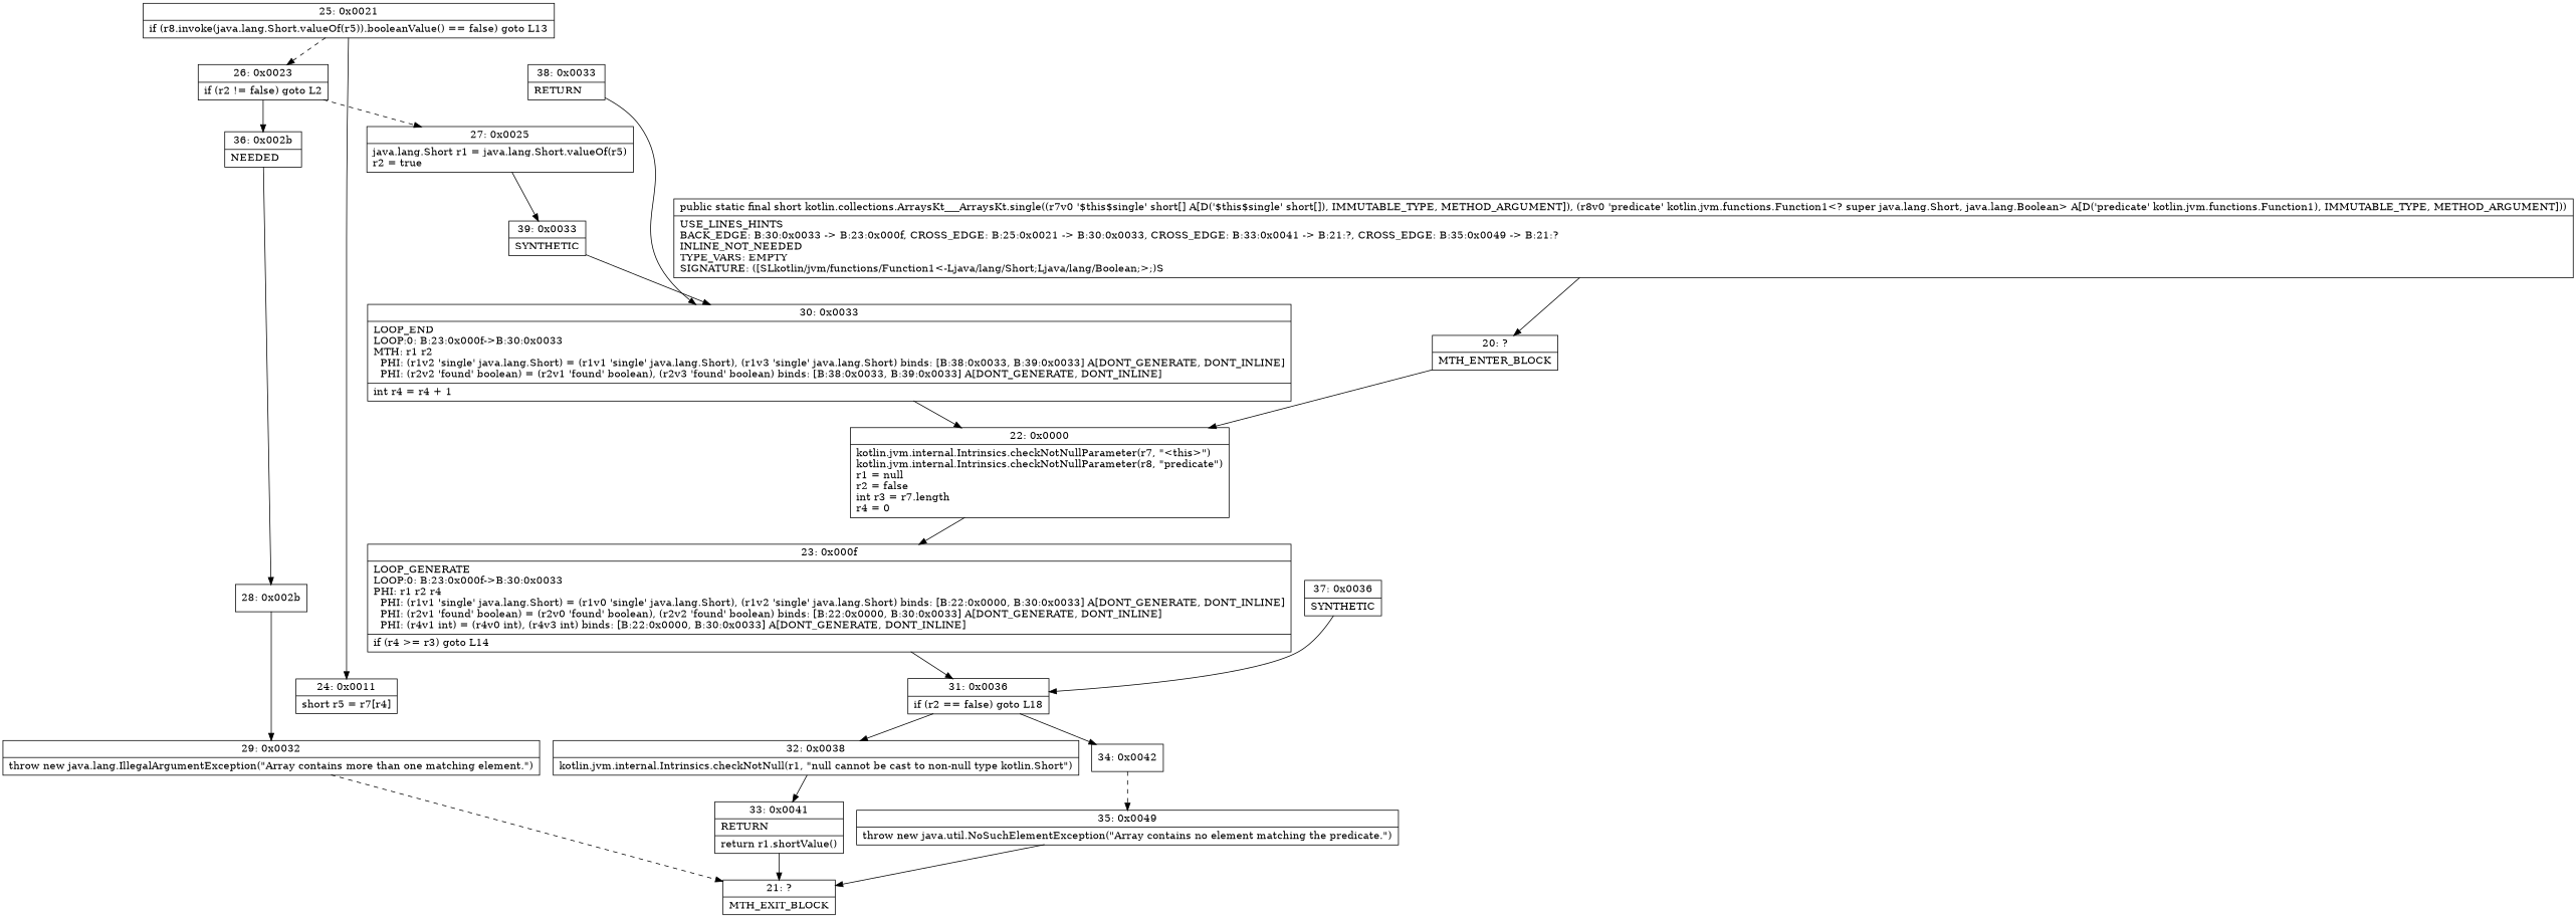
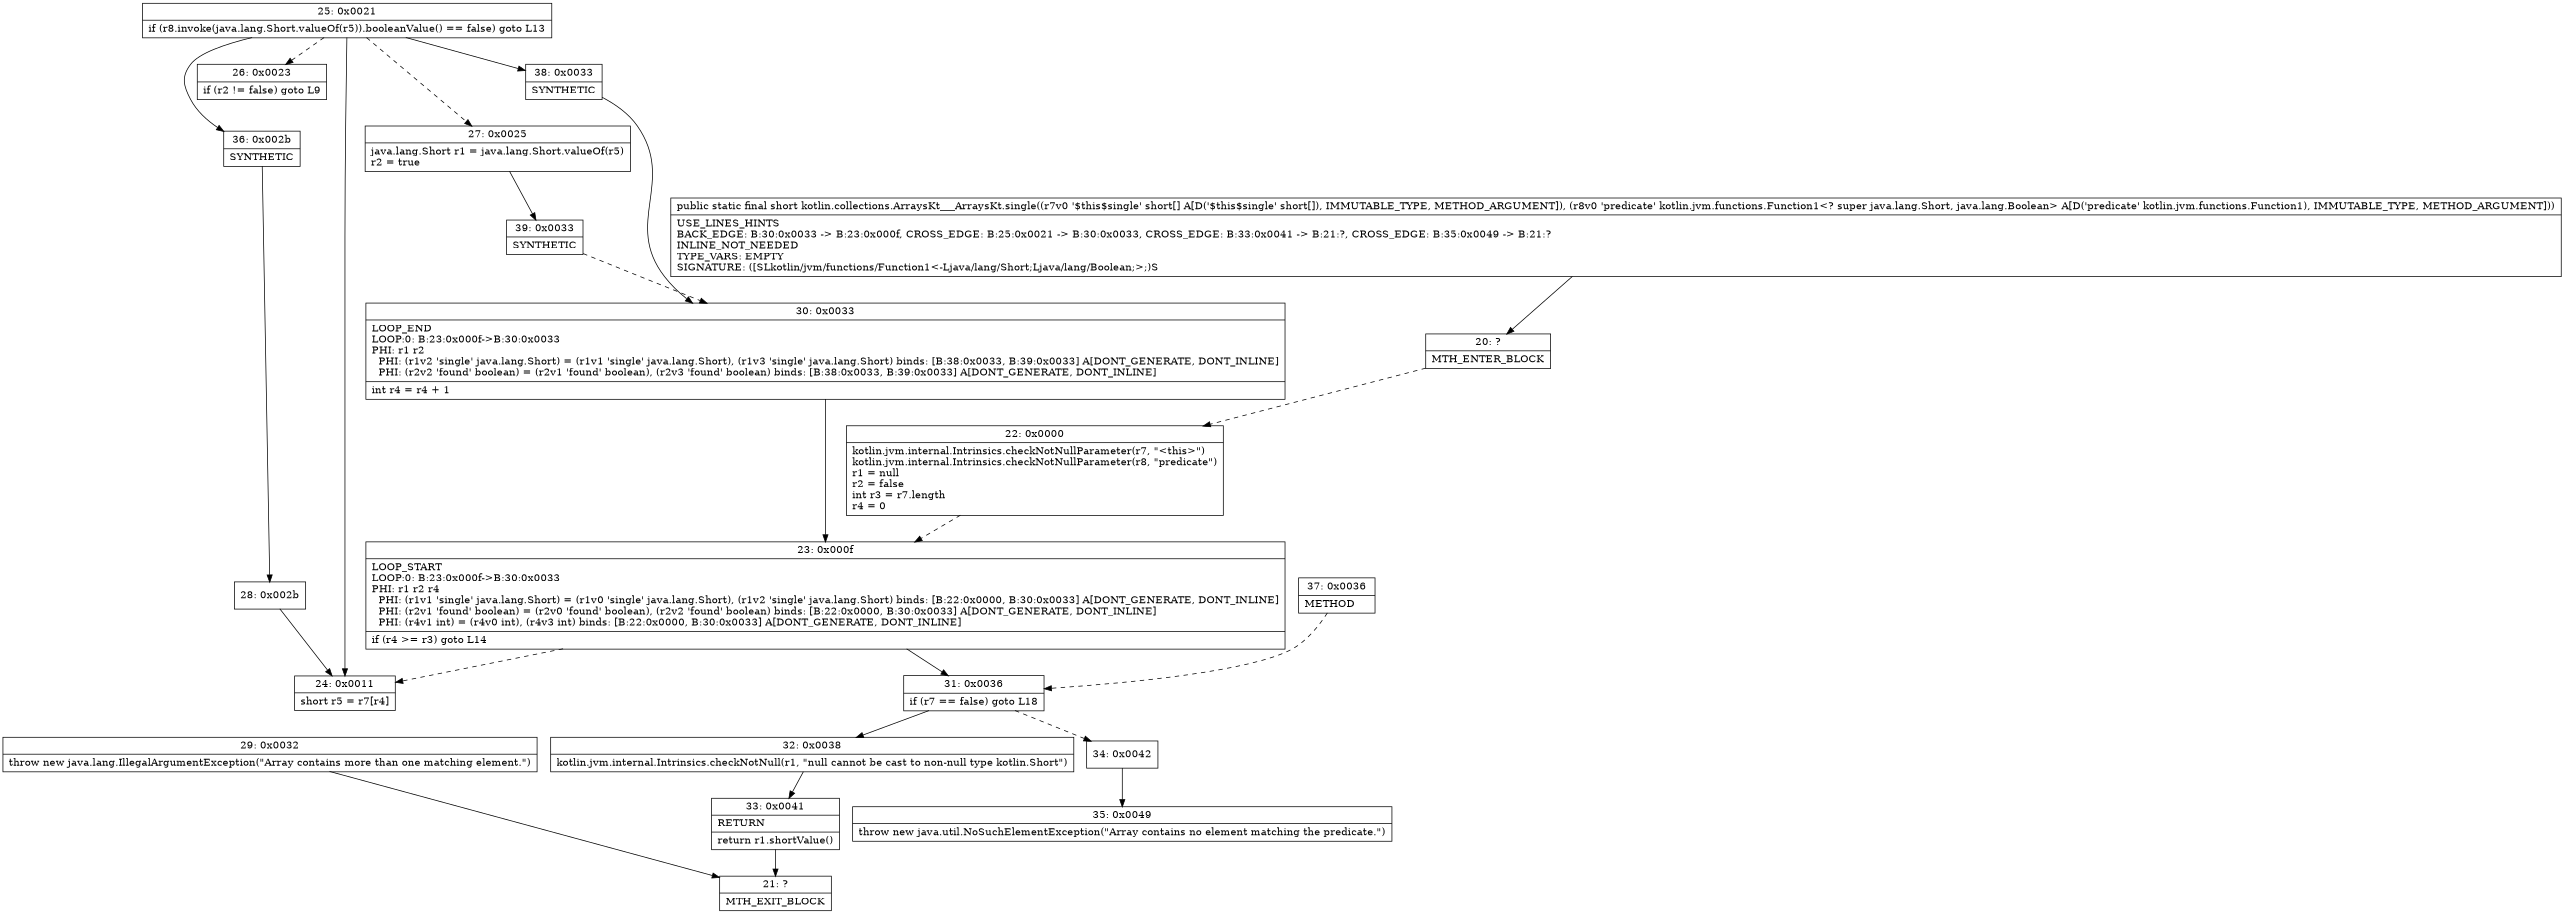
  digraph {
    node [shape=record]
    n1 [label="{20\:\ ?|MTH_ENTER_BLOCK\l}"]
    n2 [label="{22\:\ 0x0000|kotlin.jvm.internal.Intrinsics.checkNotNullParameter(r7, \"\<this\>\")\lkotlin.jvm.internal.Intrinsics.checkNotNullParameter(r8, \"predicate\")\lr1 = null\lr2 = false\lint r3 = r7.length\lr4 = 0\l}"]
-   n3 [label="{23\:\ 0x000f|LOOP_GENERATE\lLOOP:0: B:23:0x000f\-\>B:30:0x0033\lPHI: r1 r2 r4 \l  PHI: (r1v1 'single' java.lang.Short) = (r1v0 'single' java.lang.Short), (r1v2 'single' java.lang.Short) binds: [B:22:0x0000, B:30:0x0033] A[DONT_GENERATE, DONT_INLINE]\l  PHI: (r2v1 'found' boolean) = (r2v0 'found' boolean), (r2v2 'found' boolean) binds: [B:22:0x0000, B:30:0x0033] A[DONT_GENERATE, DONT_INLINE]\l  PHI: (r4v1 int) = (r4v0 int), (r4v3 int) binds: [B:22:0x0000, B:30:0x0033] A[DONT_GENERATE, DONT_INLINE]\l|if (r4 \>= r3) goto L14\l}"]
+   n3 [label="{23\:\ 0x000f|LOOP_START\lLOOP:0: B:23:0x000f\-\>B:30:0x0033\lPHI: r1 r2 r4 \l  PHI: (r1v1 'single' java.lang.Short) = (r1v0 'single' java.lang.Short), (r1v2 'single' java.lang.Short) binds: [B:22:0x0000, B:30:0x0033] A[DONT_GENERATE, DONT_INLINE]\l  PHI: (r2v1 'found' boolean) = (r2v0 'found' boolean), (r2v2 'found' boolean) binds: [B:22:0x0000, B:30:0x0033] A[DONT_GENERATE, DONT_INLINE]\l  PHI: (r4v1 int) = (r4v0 int), (r4v3 int) binds: [B:22:0x0000, B:30:0x0033] A[DONT_GENERATE, DONT_INLINE]\l|if (r4 \>= r3) goto L14\l}"]
    n4 [label="{24\:\ 0x0011|short r5 = r7[r4]\l}"]
-   n5 [label="{31\:\ 0x0036|if (r2 == false) goto L18\l}"]
-   n6 [label="{37\:\ 0x0036|SYNTHETIC\l}"]
+   n5 [label="{31\:\ 0x0036|if (r7 == false) goto L18\l}"]
+   n6 [label="{37\:\ 0x0036|METHOD\l}"]
    n7 [label="{25\:\ 0x0021|if (r8.invoke(java.lang.Short.valueOf(r5)).booleanValue() == false) goto L13\l}"]
-   n8 [label="{26\:\ 0x0023|if (r2 != false) goto L2\l}"]
-   n9 [label="{38\:\ 0x0033|RETURN\l}"]
+   n8 [label="{26\:\ 0x0023|if (r2 != false) goto L9\l}"]
+   n9 [label="{38\:\ 0x0033|SYNTHETIC\l}"]
    n10 [label="{27\:\ 0x0025|java.lang.Short r1 = java.lang.Short.valueOf(r5)\lr2 = true\l}"]
-   n11 [label="{36\:\ 0x002b|NEEDED\l}"]
-   n12 [label="{30\:\ 0x0033|LOOP_END\lLOOP:0: B:23:0x000f\-\>B:30:0x0033\lMTH: r1 r2 \l  PHI: (r1v2 'single' java.lang.Short) = (r1v1 'single' java.lang.Short), (r1v3 'single' java.lang.Short) binds: [B:38:0x0033, B:39:0x0033] A[DONT_GENERATE, DONT_INLINE]\l  PHI: (r2v2 'found' boolean) = (r2v1 'found' boolean), (r2v3 'found' boolean) binds: [B:38:0x0033, B:39:0x0033] A[DONT_GENERATE, DONT_INLINE]\l|int r4 = r4 + 1\l}"]
+   n11 [label="{36\:\ 0x002b|SYNTHETIC\l}"]
+   n12 [label="{30\:\ 0x0033|LOOP_END\lLOOP:0: B:23:0x000f\-\>B:30:0x0033\lPHI: r1 r2 \l  PHI: (r1v2 'single' java.lang.Short) = (r1v1 'single' java.lang.Short), (r1v3 'single' java.lang.Short) binds: [B:38:0x0033, B:39:0x0033] A[DONT_GENERATE, DONT_INLINE]\l  PHI: (r2v2 'found' boolean) = (r2v1 'found' boolean), (r2v3 'found' boolean) binds: [B:38:0x0033, B:39:0x0033] A[DONT_GENERATE, DONT_INLINE]\l|int r4 = r4 + 1\l}"]
    n13 [label="{39\:\ 0x0033|SYNTHETIC\l}"]
    n14 [label="{28\:\ 0x002b}"]
    n15 [label="{29\:\ 0x0032|throw new java.lang.IllegalArgumentException(\"Array contains more than one matching element.\")\l}"]
    n16 [label="{21\:\ ?|MTH_EXIT_BLOCK\l}"]
    n17 [label="{32\:\ 0x0038|kotlin.jvm.internal.Intrinsics.checkNotNull(r1, \"null cannot be cast to non\-null type kotlin.Short\")\l}"]
    n18 [label="{34\:\ 0x0042}"]
    n19 [label="{33\:\ 0x0041|RETURN\l|return r1.shortValue()\l}"]
    n20 [label="{35\:\ 0x0049|throw new java.util.NoSuchElementException(\"Array contains no element matching the predicate.\")\l}"]
    n21 [label="{public static final short kotlin.collections.ArraysKt___ArraysKt.single((r7v0 '$this$single' short[] A[D('$this$single' short[]), IMMUTABLE_TYPE, METHOD_ARGUMENT]), (r8v0 'predicate' kotlin.jvm.functions.Function1\<? super java.lang.Short, java.lang.Boolean\> A[D('predicate' kotlin.jvm.functions.Function1), IMMUTABLE_TYPE, METHOD_ARGUMENT]))  | USE_LINES_HINTS\lBACK_EDGE: B:30:0x0033 \-\> B:23:0x000f, CROSS_EDGE: B:25:0x0021 \-\> B:30:0x0033, CROSS_EDGE: B:33:0x0041 \-\> B:21:?, CROSS_EDGE: B:35:0x0049 \-\> B:21:?\lINLINE_NOT_NEEDED\lTYPE_VARS: EMPTY\lSIGNATURE: ([SLkotlin\/jvm\/functions\/Function1\<\-Ljava\/lang\/Short;Ljava\/lang\/Boolean;\>;)S\l}"]
-   n1 -> n2
-   n2 -> n3
+   n1 -> n2 [style=dashed]
+   n2 -> n3 [style=dashed]
+   n3 -> n4 [style=dashed]
    n3 -> n5
    n5 -> n17 [style=solid]
-   n5 -> n18
-   n6 -> n5
+   n5 -> n18 [style=dashed]
+   n6 -> n5 [style=dashed]
    n7 -> n4
    n7 -> n8 [style=dashed]
-   n8 -> n10 [style=dashed]
-   n8 -> n11
+   n7 -> n9
+   n7 -> n10 [style=dashed]
+   n7 -> n11
    n9 -> n12
    n10 -> n13
    n11 -> n14
-   n12 -> n2
-   n13 -> n12
-   n14 -> n15
-   n15 -> n16 [style=dashed]
+   n12 -> n3
+   n13 -> n12 [style=dashed]
+   n14 -> n4
+   n15 -> n16
    n17 -> n19
-   n18 -> n20 [style=dashed]
+   n18 -> n20
    n19 -> n16
-   n20 -> n16
    n21 -> n1
  }
